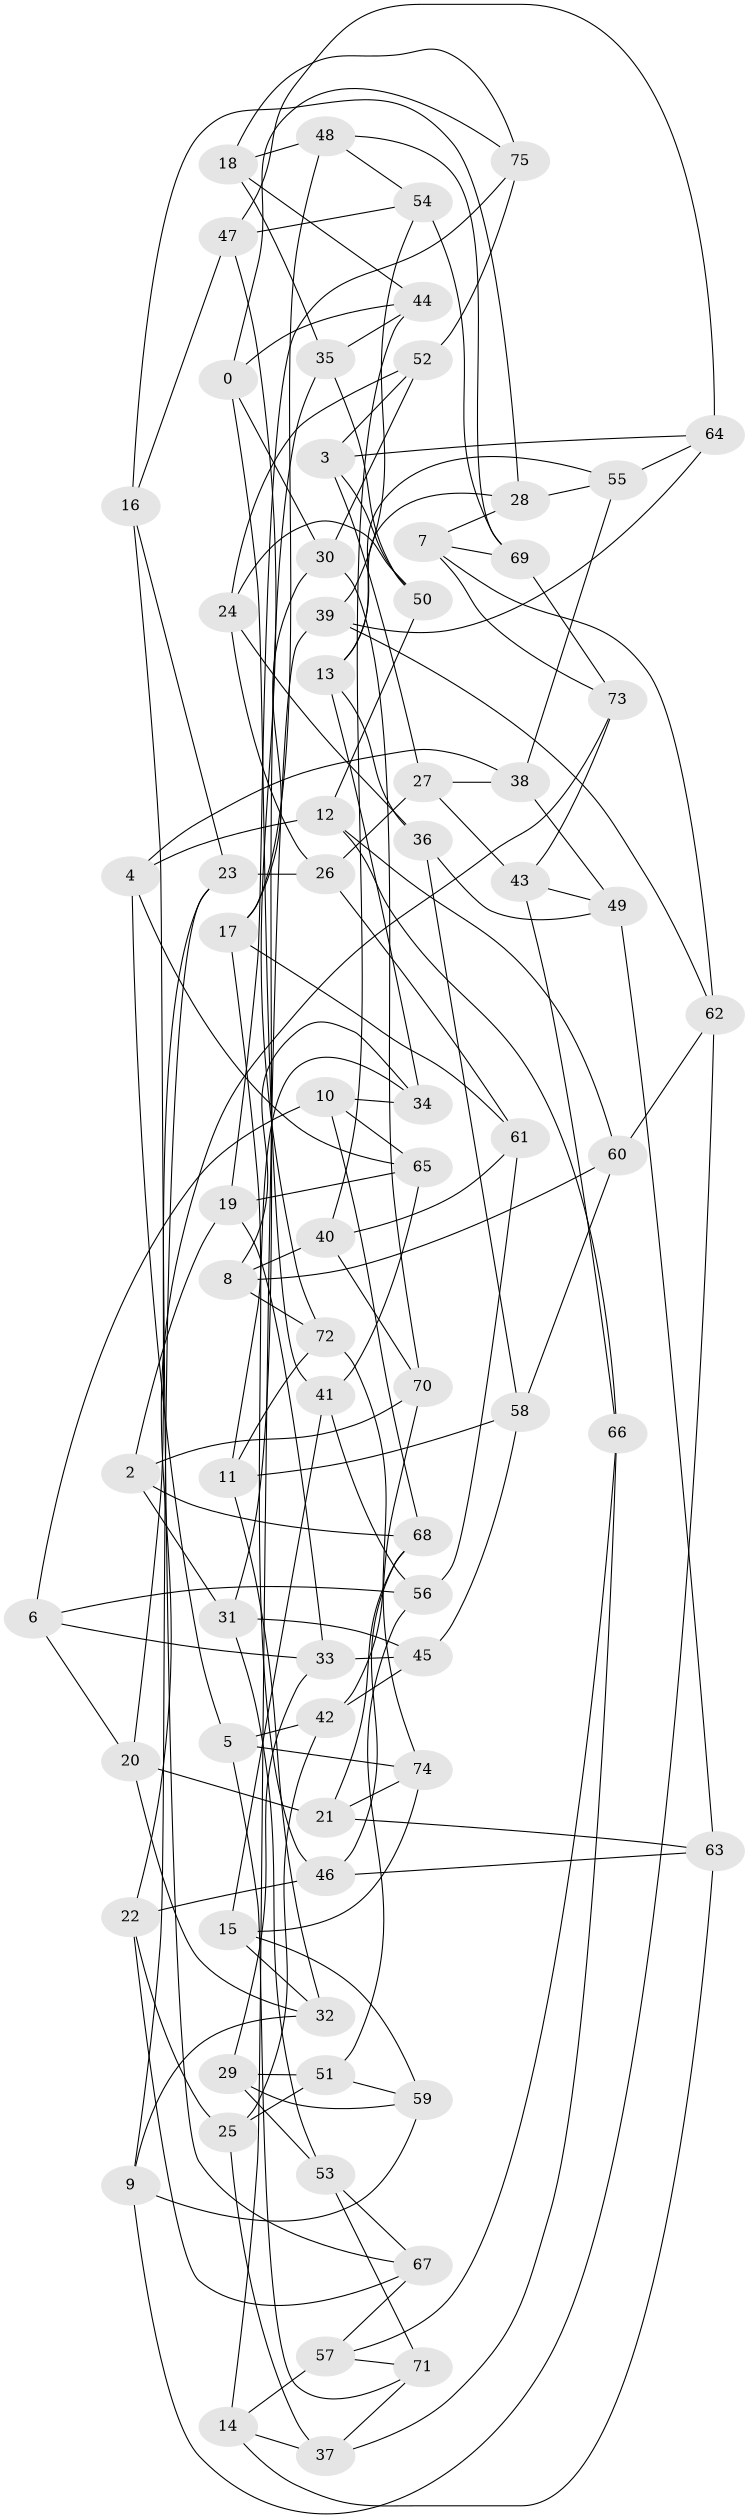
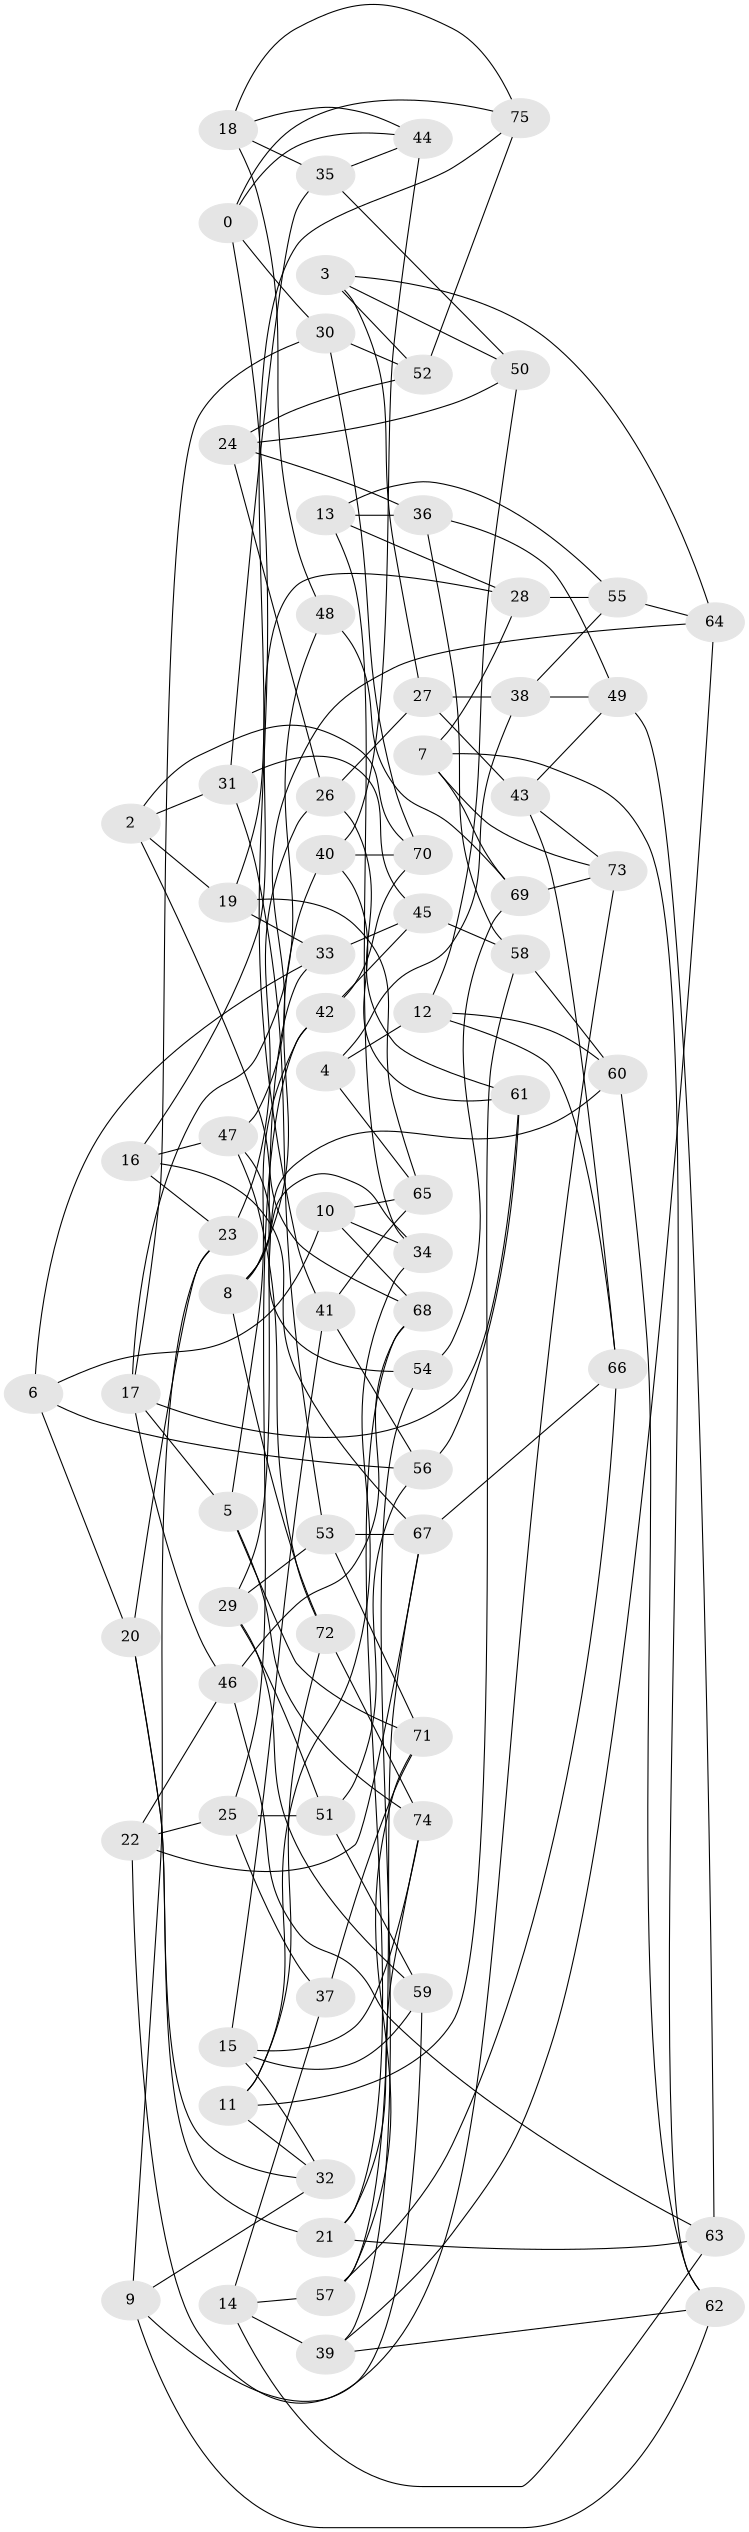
  graph {
    rankdir=LR
    node [color=gray90 style=filled]
    n1 [label=0]
    30
    41
    44
    75
    70
    52
    65
    56
    2
    19
    31
    68
    33
    35
    53
    45
    3
    27
    50
    64
    38
    43
    4
    5
    12
    42
    71
    74
    60
    66
    55
    49
    6
    10
    20
    34
    23
    32
    21
    61
    7
    28
    62
    69
    73
    8
    40
    72
    9
    59
    26
    11
    58
    13
    36
    14
    37
    39
    57
    63
    54
    67
    15
    16
    47
    17
    46
    48
    18
    22
    25
    51
    24
    29
    n1 -- 30
    n1 -- 41
    n1 -- 44
    n1 -- 75
    30 -- 70
    30 -- 52
    41 -- 65
    41 -- 56
    52 -- 75
    56 -- 61
    2 -- 70
    2 -- 19
    2 -- 31
    2 -- 68
    19 -- 75
    19 -- 65
    19 -- 33
    31 -- 35
    31 -- 53
    31 -- 45
    33 -- 45
    35 -- 44
    35 -- 50
    53 -- 71
    53 -- 67
    45 -- 58
    3 -- 52
    3 -- 27
    3 -- 50
    3 -- 64
    27 -- 38
    27 -- 43
    38 -- 55
    38 -- 49
    43 -- 66
    43 -- 49
    43 -- 73
    4 -- 65
    4 -- 38
-   4 -- 5
+   17 -- 5
    4 -- 12
    5 -- 42
    5 -- 71
    5 -- 74
    12 -- 50
    12 -- 60
    12 -- 66
    42 -- 70
    42 -- 45
    60 -- 62
    55 -- 64
    49 -- 63
    6 -- 56
    6 -- 33
    6 -- 10
    6 -- 20
    10 -- 65
    10 -- 68
    10 -- 34
    20 -- 23
    20 -- 32
    20 -- 21
    23 -- 26
    21 -- 68
    21 -- 74
    21 -- 63
    7 -- 28
    7 -- 62
    7 -- 69
    7 -- 73
    28 -- 55
    69 -- 73
    8 -- 60
    8 -- 34
    8 -- 40
    8 -- 72
    40 -- 44
    40 -- 70
    40 -- 61
    72 -- 74
    9 -- 23
    9 -- 32
    9 -- 62
    9 -- 59
    26 -- 27
    26 -- 61
    11 -- 34
    11 -- 32
    11 -- 72
    11 -- 58
    58 -- 60
    13 -- 55
    13 -- 34
    13 -- 28
    13 -- 36
    36 -- 49
    36 -- 58
    14 -- 37
    14 -- 39
    14 -- 57
    14 -- 63
    37 -- 71
-   37 -- 66
+   67 -- 66
    39 -- 64
    39 -- 62
    39 -- 54
    57 -- 71
    57 -- 66
    57 -- 67
    54 -- 69
    15 -- 41
    15 -- 74
    15 -- 32
    15 -- 59
    16 -- 23
    16 -- 28
    16 -- 67
    16 -- 47
    47 -- 64
    47 -- 72
    47 -- 54
    17 -- 30
    17 -- 61
    17 -- 46
    17 -- 48
    46 -- 68
    46 -- 63
    48 -- 69
-   48 -- 54
    18 -- 44
    18 -- 75
    18 -- 35
    18 -- 48
    22 -- 73
    22 -- 67
    22 -- 46
    22 -- 25
    25 -- 42
    25 -- 37
    25 -- 51
    51 -- 56
    51 -- 59
    24 -- 52
    24 -- 50
    24 -- 26
    24 -- 36
    29 -- 33
    29 -- 53
    29 -- 59
    29 -- 51
  }
